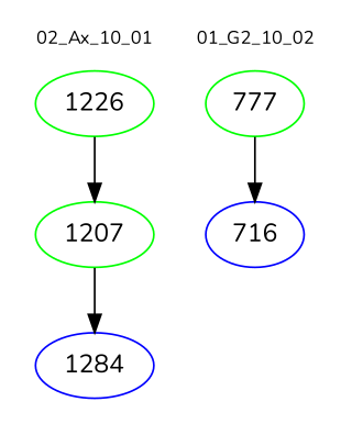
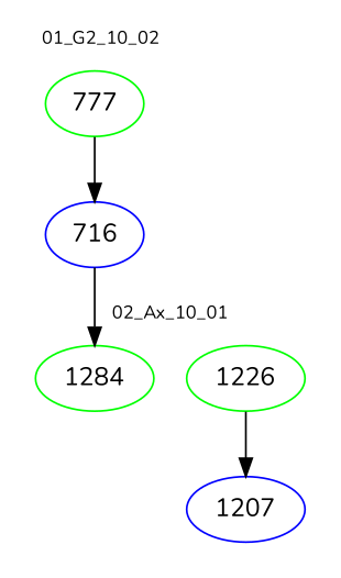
  digraph {
    fontname=Nunito
    node [color=green fontname=Nunito]
    edge [color=black fontname=Nunito]
    n1 [label=1226]
-   n2 [label=1207]
-   n3 [color=blue label=1284]
+   n2 [color=blue label=1207]
+   n3 [label=1284]
    n4 [label=777]
    n5 [color=blue label=716]
    subgraph cluster_1 {
      color=white
      fontsize=10
      label="02_Ax_10_01"
      n1
      n2
      n3
    }
    subgraph cluster_2 {
      color=white
      fontsize=10
      label="01_G2_10_02"
      n4
      n5
    }
    n1 -> n2
-   n2 -> n3
+   n5 -> n3
    n4 -> n5
  }
